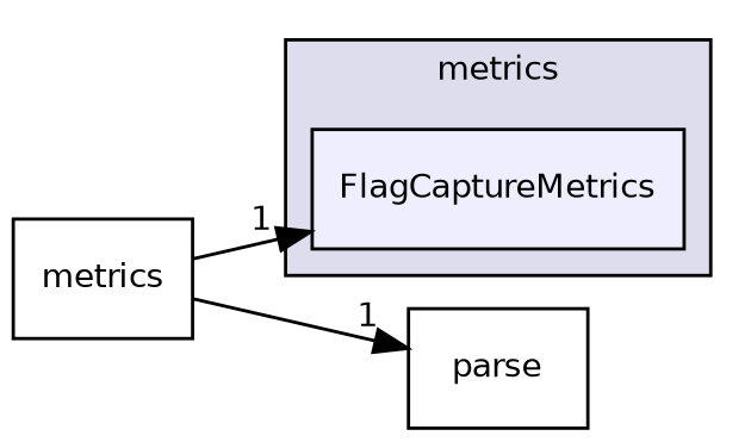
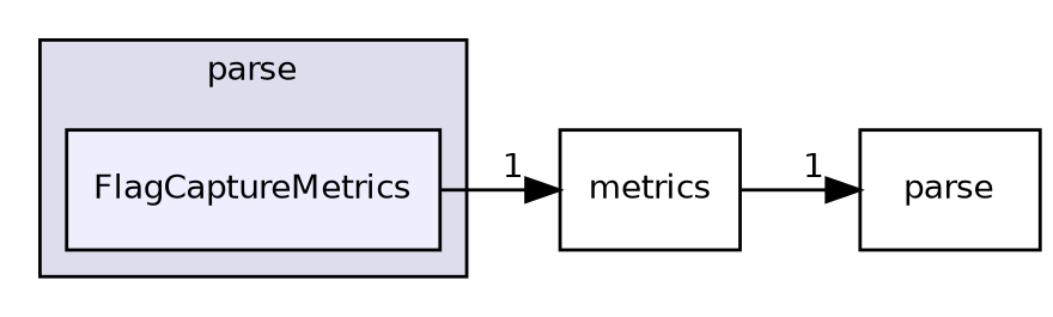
  digraph {
    compound=true
    rankdir=LR
    node [fontname=Helvetica fontsize=10 shape=box]
    edge [headlabel=1 labeldistance=1.5 labelfontname=Helvetica labelfontsize=10]
    n1 [fillcolor="#eeeeff" label=FlagCaptureMetrics pencolor=black style=filled]
    n2 [label=metrics]
    n3 [label=parse]
    subgraph cluster_1 {
      bgcolor="#ddddee"
      fontname=Helvetica
      fontsize=10
-     label=metrics
+     label=parse
      pencolor=black
      n1
    }
-   n2 -> n1
+   n1 -> n2
    n2 -> n3
  }
